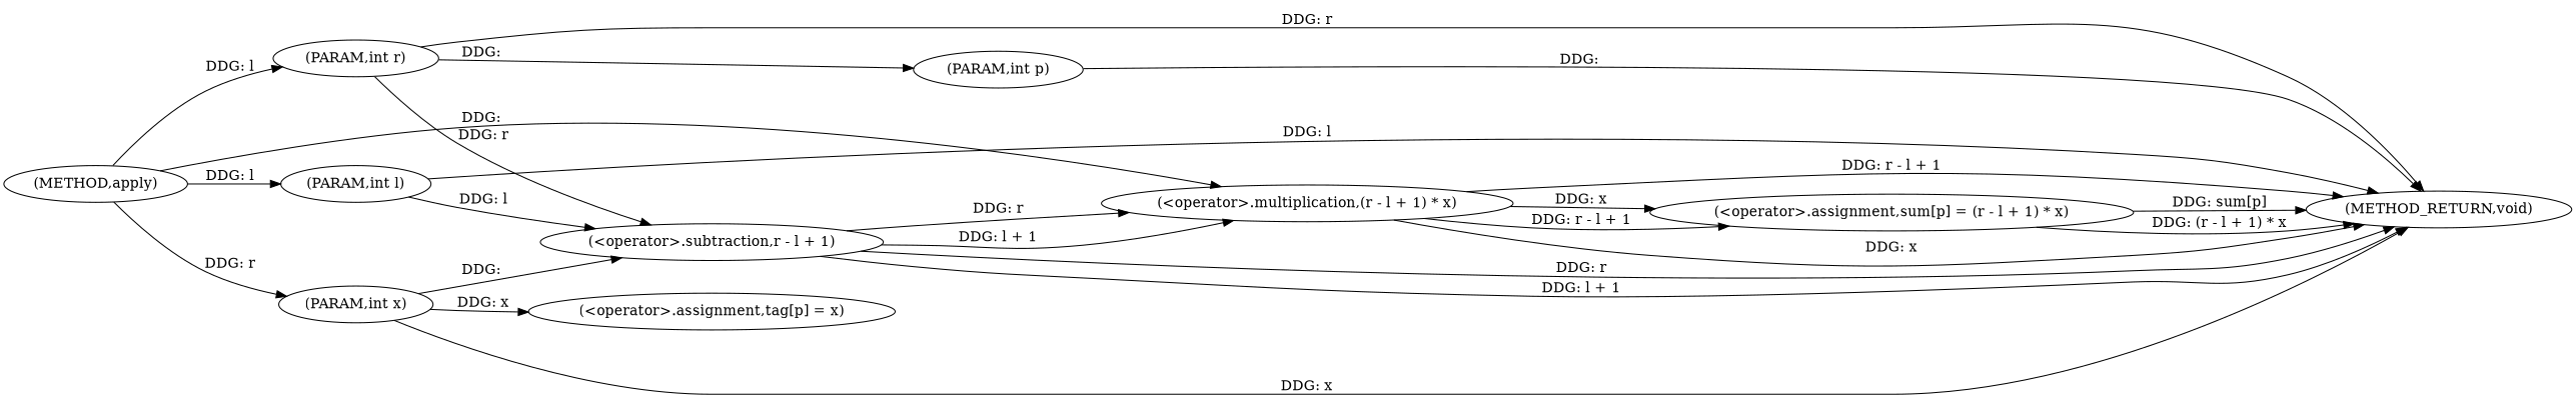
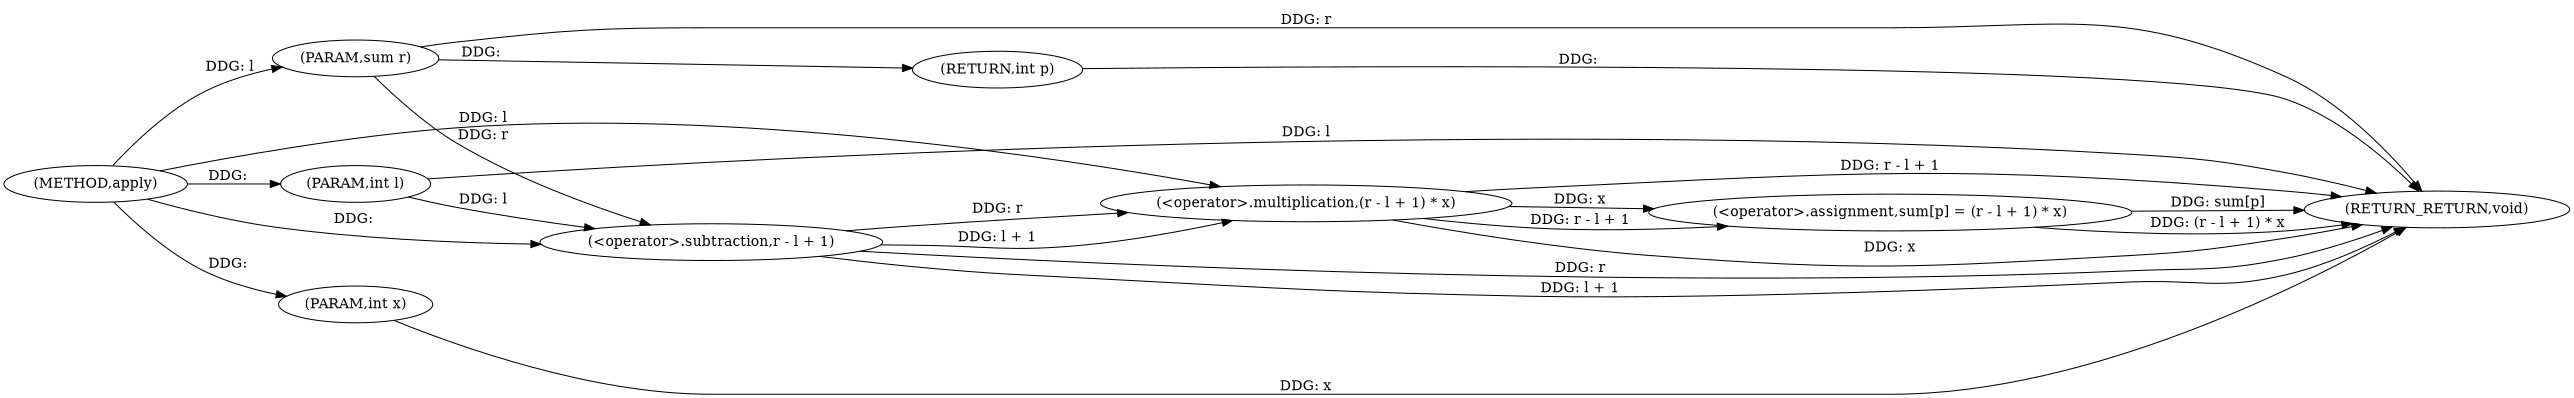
  digraph {
    rankdir=LR
    n1 [label="(METHOD,apply)"]
    n2 [label="(PARAM,int l)"]
-   n3 [label="(PARAM,int r)"]
+   n3 [label="(PARAM,sum r)"]
    n4 [label="(PARAM,int x)"]
    n5 [label="(<operator>.multiplication,(r - l + 1) * x)"]
    n6 [label="(<operator>.subtraction,r - l + 1)"]
-   n7 [label="(PARAM,int p)"]
-   n8 [label="(METHOD_RETURN,void)"]
-   n9 [label="(<operator>.assignment,tag[p] = x)"]
+   n7 [label="(RETURN,int p)"]
+   n8 [label="(RETURN_RETURN,void)"]
    n10 [label="(<operator>.assignment,sum[p] = (r - l + 1) * x)"]
-   n1 -> n2 [label="DDG: l"]
+   n1 -> n2 [label="DDG: "]
    n1 -> n3 [label="DDG: l"]
-   n1 -> n4 [label="DDG: r"]
-   n1 -> n5 [label="DDG: "]
-   n4 -> n6 [label="DDG: "]
+   n1 -> n4 [label="DDG: "]
+   n1 -> n5 [label="DDG: l"]
+   n1 -> n6 [label="DDG: "]
    n2 -> n6 [label="DDG: l"]
    n2 -> n8 [label="DDG: l"]
    n3 -> n6 [label="DDG: r"]
    n3 -> n7 [label="DDG: "]
    n3 -> n8 [label="DDG: r"]
    n4 -> n8 [label="DDG: x"]
-   n4 -> n9 [label="DDG: x"]
    n5 -> n8 [label="DDG: r - l + 1"]
    n5 -> n8 [label="DDG: x"]
    n5 -> n10 [label="DDG: x"]
    n5 -> n10 [label="DDG: r - l + 1"]
    n6 -> n5 [label="DDG: r"]
    n6 -> n5 [label="DDG: l + 1"]
    n6 -> n8 [label="DDG: r"]
    n6 -> n8 [label="DDG: l + 1"]
    n7 -> n8 [label="DDG: "]
    n10 -> n8 [label="DDG: sum[p]"]
    n10 -> n8 [label="DDG: (r - l + 1) * x"]
  }
